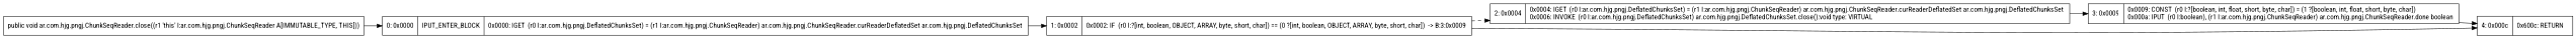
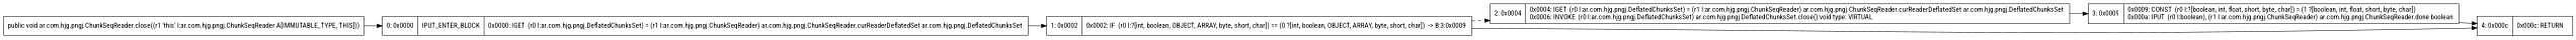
  digraph {
    fontname="Roboto Condensed"
    rankdir=LR
    node [fontname="Roboto Condensed" shape=record]
    edge [fontname="Roboto Condensed"]
    n1 [label="{0\:\ 0x0000|IPUT_ENTER_BLOCK\l|0x0000: IGET  (r0 I:ar.com.hjg.pngj.DeflatedChunksSet) = (r1 I:ar.com.hjg.pngj.ChunkSeqReader) ar.com.hjg.pngj.ChunkSeqReader.curReaderDeflatedSet ar.com.hjg.pngj.DeflatedChunksSet \l}"]
    n2 [label="{1\:\ 0x0002|0x0002: IF  (r0 I:?[int, boolean, OBJECT, ARRAY, byte, short, char]) == (0 ?[int, boolean, OBJECT, ARRAY, byte, short, char])  \-\> B:3:0x0009 \l}"]
    n3 [label="{2\:\ 0x0004|0x0004: IGET  (r0 I:ar.com.hjg.pngj.DeflatedChunksSet) = (r1 I:ar.com.hjg.pngj.ChunkSeqReader) ar.com.hjg.pngj.ChunkSeqReader.curReaderDeflatedSet ar.com.hjg.pngj.DeflatedChunksSet \l0x0006: INVOKE  (r0 I:ar.com.hjg.pngj.DeflatedChunksSet) ar.com.hjg.pngj.DeflatedChunksSet.close():void type: VIRTUAL \l}"]
-   n4 [label="{4\:\ 0x000c|0x600c: RETURN   \l}"]
+   n4 [label="{4\:\ 0x000c|0x000c: RETURN   \l}"]
    n5 [label="{3\:\ 0x0009|0x0009: CONST  (r0 I:?[boolean, int, float, short, byte, char]) = (1 ?[boolean, int, float, short, byte, char]) \l0x000a: IPUT  (r0 I:boolean), (r1 I:ar.com.hjg.pngj.ChunkSeqReader) ar.com.hjg.pngj.ChunkSeqReader.done boolean \l}"]
    n6 [label="{public void ar.com.hjg.pngj.ChunkSeqReader.close((r1 'this' I:ar.com.hjg.pngj.ChunkSeqReader A[IMMUTABLE_TYPE, THIS])) }"]
    n1 -> n2
    n2 -> n3 [style=dashed]
    n2 -> n4
    n3 -> n5
    n5 -> n4
    n6 -> n1
  }
